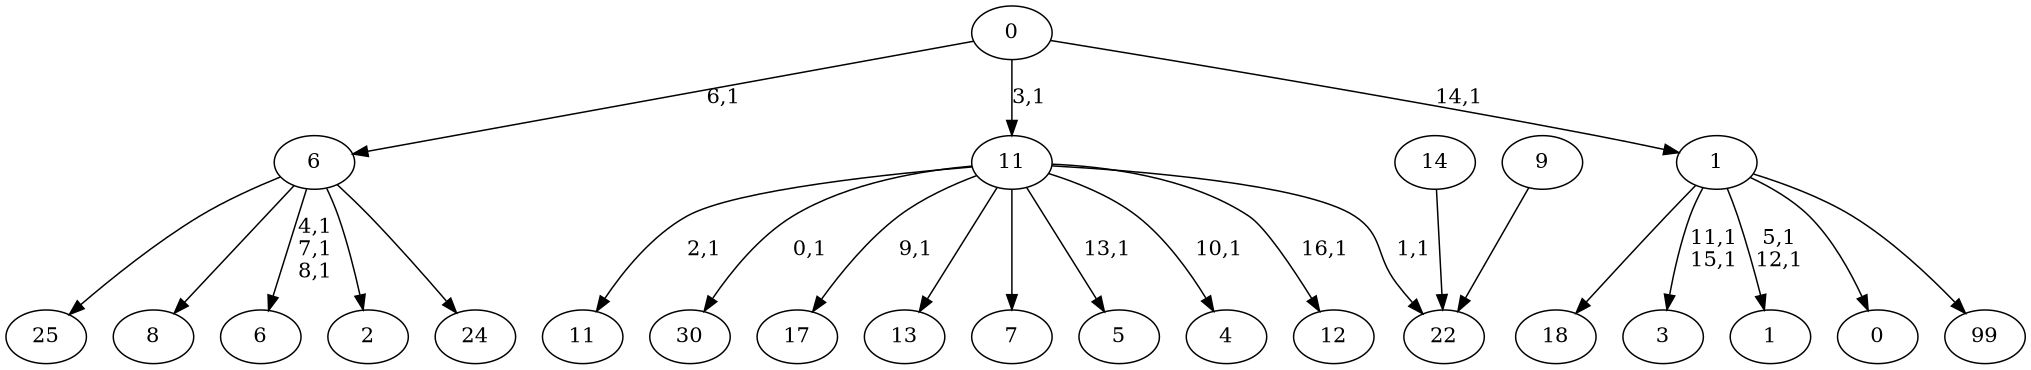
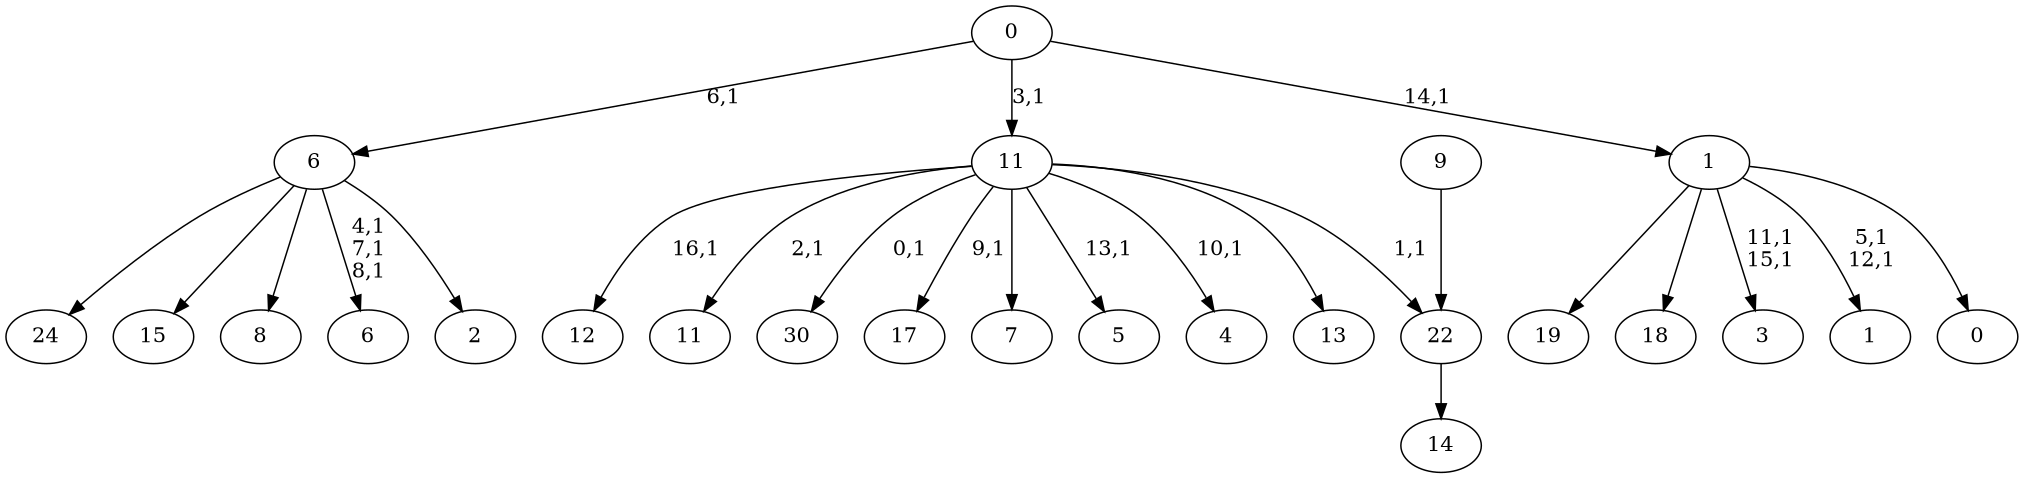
  digraph {
    n1 [label=24]
-   n2 [label=99]
+   n2 [label=19]
    n3 [label=18]
    n4 [label=17]
-   n5 [label=25]
+   n5 [label=15]
    n6 [label=14]
    n7 [label=13]
    n8 [label=12]
    n9 [label=11]
    n10 [label=30]
    n11 [label=9]
    22
    n13 [label=8]
    n14 [label=7]
    n15 [label=6]
    n16 [label=5]
    n17 [label=4]
    11
    n19 [label=3]
    n20 [label=2]
    6
    n22 [label=1]
    n23 [label=0]
    1
    0
    n11 -> 22
-   n6 -> 22
+   22 -> n6
    11 -> n4 [label="9,1"]
    11 -> n7
    11 -> n8 [label="16,1"]
    11 -> n9 [label="2,1"]
    11 -> n10 [label="0,1"]
    11 -> 22 [label="1,1"]
    11 -> n14
    11 -> n16 [label="13,1"]
    11 -> n17 [label="10,1"]
    6 -> n1
    6 -> n5
    6 -> n13
    6 -> n15 [label="4,1\n7,1\n8,1"]
    6 -> n20
    1 -> n2
    1 -> n3
    1 -> n19 [label="11,1\n15,1"]
    1 -> n22 [label="5,1\n12,1"]
    1 -> n23
    0 -> 11 [label="3,1"]
    0 -> 6 [label="6,1"]
    0 -> 1 [label="14,1"]
  }
